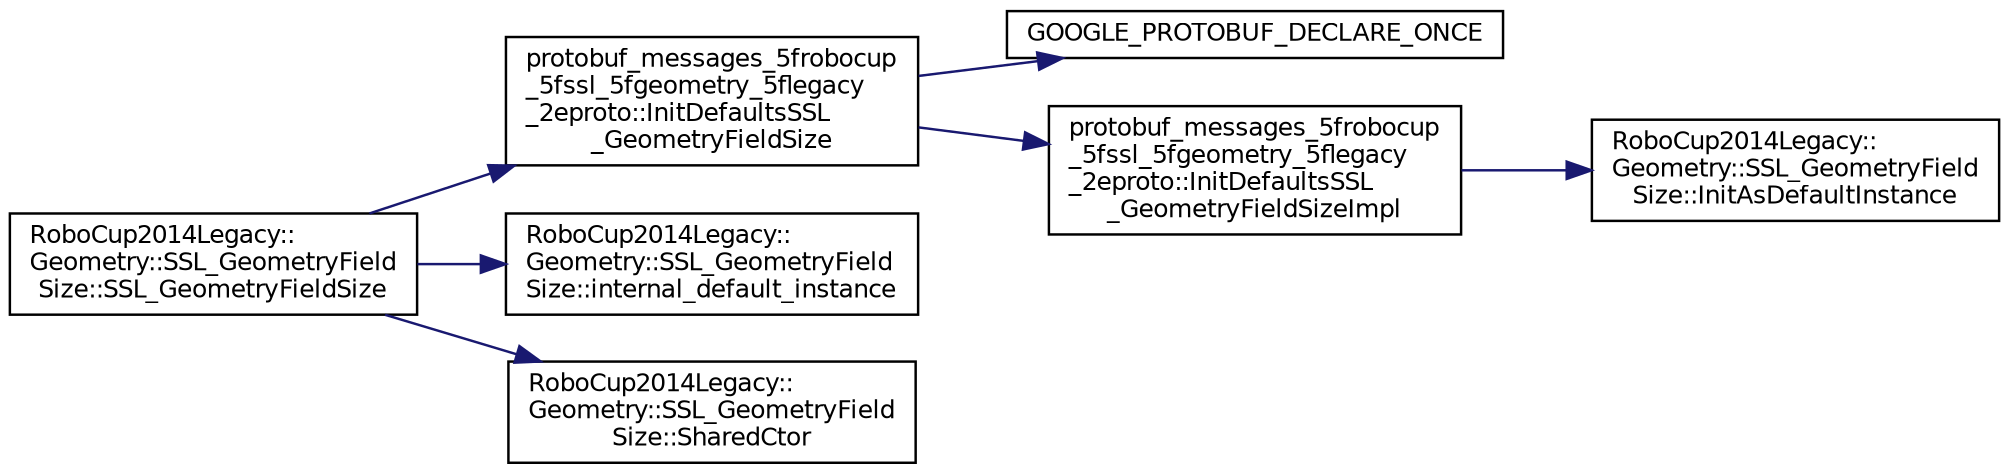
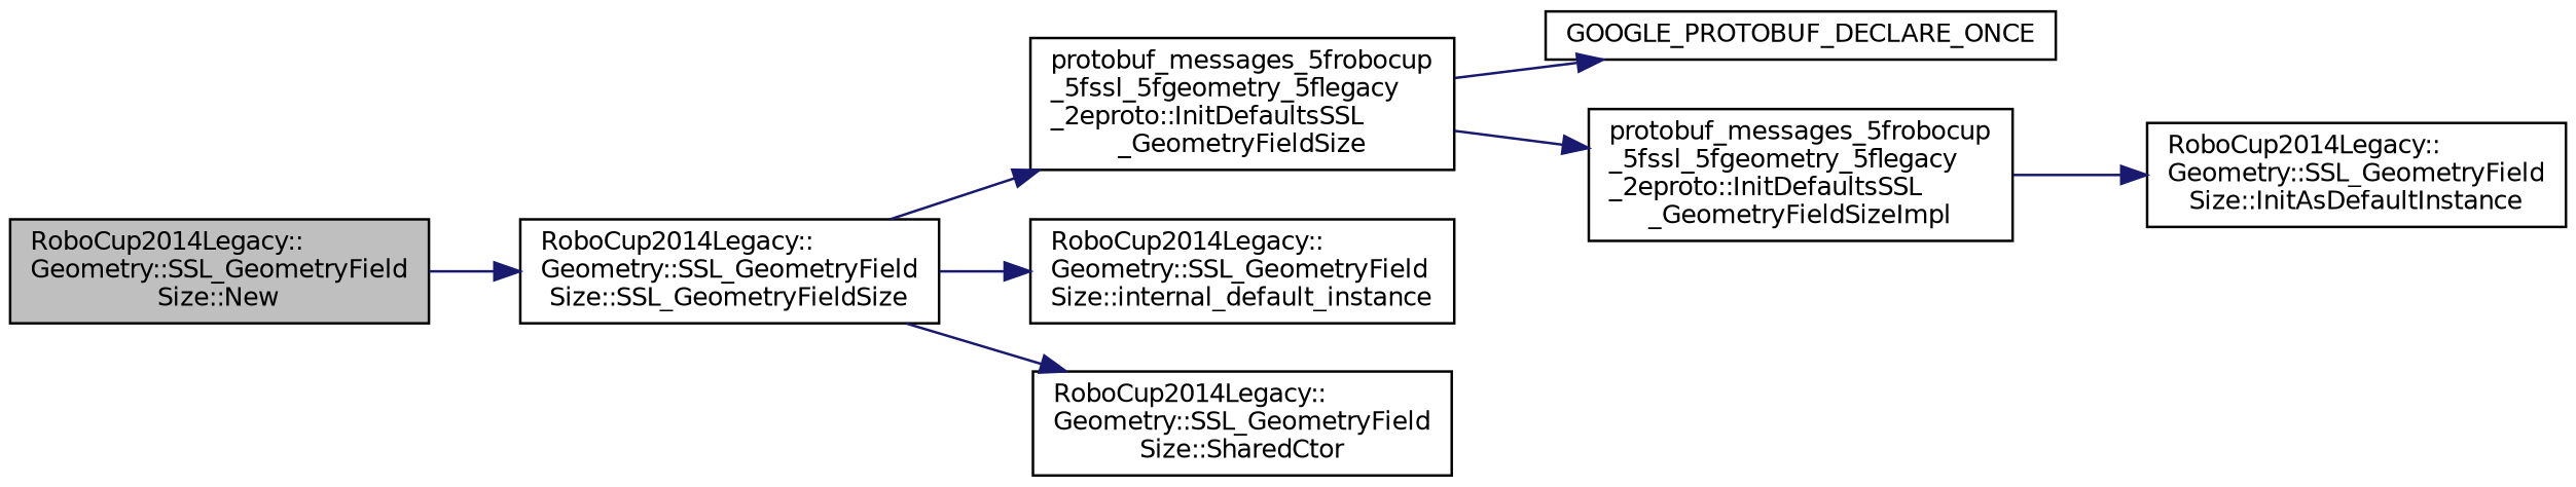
  digraph {
    rankdir=LR
    node [color=black fillcolor=white fontname=Helvetica fontsize=10 shape=record style=filled]
    edge [color=midnightblue fontname=Helvetica fontsize=10 labelfontname=Helvetica labelfontsize=10 style=solid]
+   n1 [fillcolor=grey75 fontcolor=black height=0.2 label="RoboCup2014Legacy::\lGeometry::SSL_GeometryField\lSize::New" width=0.4]
    n2 [height=0.2 label="RoboCup2014Legacy::\lGeometry::SSL_GeometryField\lSize::SSL_GeometryFieldSize" width=0.4]
    n3 [height=0.2 label="protobuf_messages_5frobocup\l_5fssl_5fgeometry_5flegacy\l_2eproto::InitDefaultsSSL\l_GeometryFieldSize" width=0.4]
    n4 [height=0.2 label="RoboCup2014Legacy::\lGeometry::SSL_GeometryField\lSize::internal_default_instance" width=0.4]
    n5 [height=0.2 label="RoboCup2014Legacy::\lGeometry::SSL_GeometryField\lSize::SharedCtor" width=0.4]
    n6 [height=0.2 label=GOOGLE_PROTOBUF_DECLARE_ONCE width=0.4]
    n7 [height=0.2 label="protobuf_messages_5frobocup\l_5fssl_5fgeometry_5flegacy\l_2eproto::InitDefaultsSSL\l_GeometryFieldSizeImpl" width=0.4]
    n8 [height=0.2 label="RoboCup2014Legacy::\lGeometry::SSL_GeometryField\lSize::InitAsDefaultInstance" width=0.4]
+   n1 -> n2
    n2 -> n3
    n2 -> n4
    n2 -> n5
    n3 -> n6
    n3 -> n7
    n7 -> n8
  }
